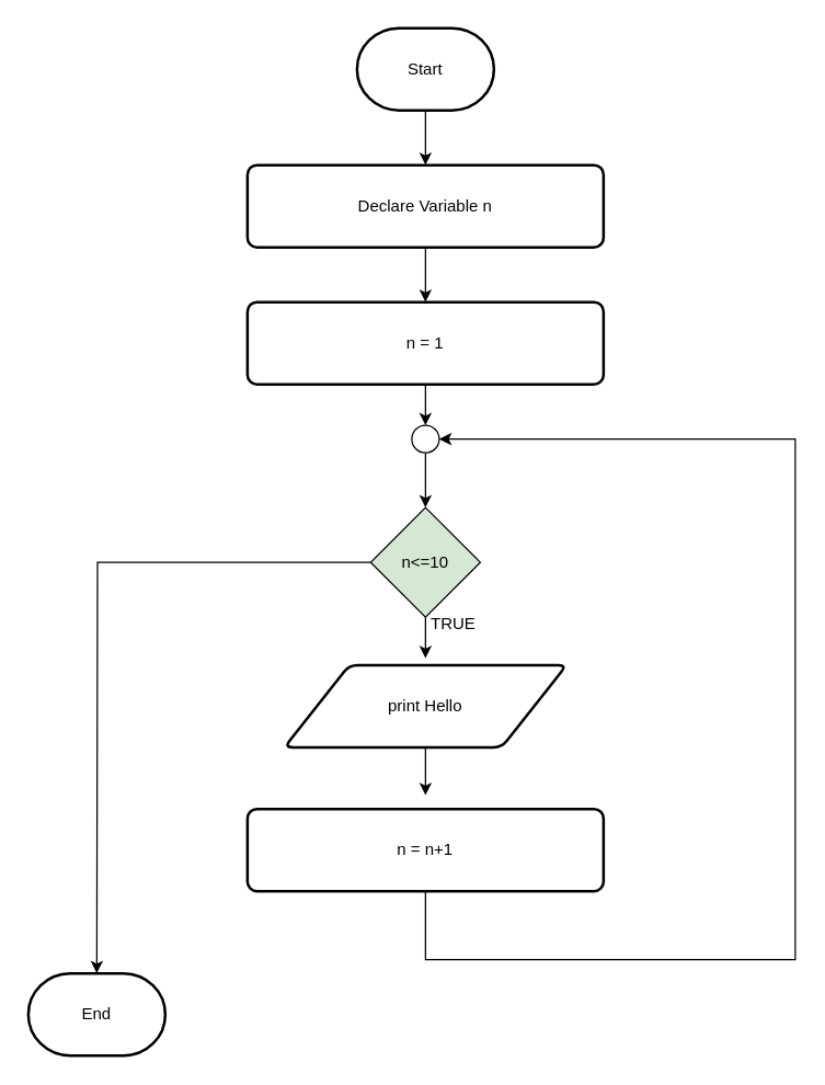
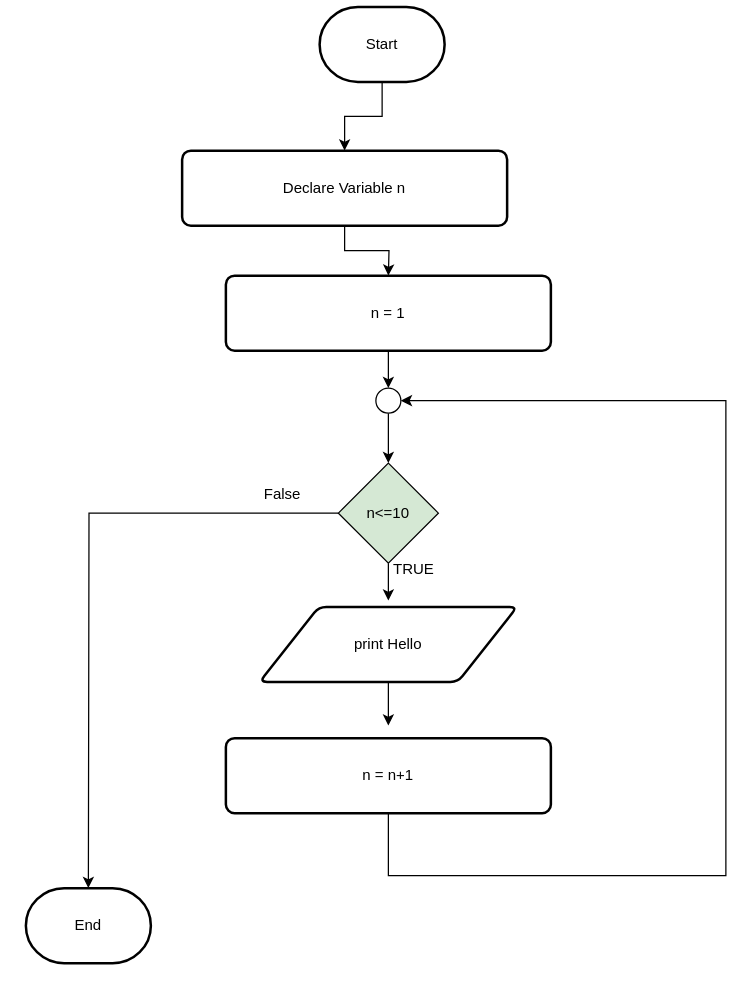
  <mxCell id="0" />
  <mxCell id="1" parent="0" />
  <mxCell id="2" style="edgeStyle=orthogonalEdgeStyle;rounded=0;orthogonalLoop=1;jettySize=auto;html=1;" edge="1" parent="1" source="3" target="5"><mxGeometry relative="1" as="geometry" /></mxCell>
- <mxCell id="3" value="Start" style="strokeWidth=2;html=1;shape=mxgraph.flowchart.terminator;whiteSpace=wrap;" vertex="1" parent="1"><mxGeometry x="260" y="20" width="100" height="60" as="geometry" /></mxCell>
+ <mxCell id="3" value="Start" style="strokeWidth=2;html=1;shape=mxgraph.flowchart.terminator;whiteSpace=wrap;" vertex="1" parent="1"><mxGeometry x="255" y="5" width="100" height="60" as="geometry" /></mxCell>
  <mxCell id="4" style="edgeStyle=orthogonalEdgeStyle;rounded=0;orthogonalLoop=1;jettySize=auto;html=1;" edge="1" parent="1" source="5"><mxGeometry relative="1" as="geometry"><mxPoint x="310" y="220" as="targetPoint" /></mxGeometry></mxCell>
- <mxCell id="5" value="Declare Variable n" style="rounded=1;whiteSpace=wrap;html=1;absoluteArcSize=1;arcSize=14;strokeWidth=2;" vertex="1" parent="1"><mxGeometry x="180" y="120" width="260" height="60" as="geometry" /></mxCell>
+ <mxCell id="5" value="Declare Variable n" style="rounded=1;whiteSpace=wrap;html=1;absoluteArcSize=1;arcSize=14;strokeWidth=2;" vertex="1" parent="1"><mxGeometry x="145" y="120" width="260" height="60" as="geometry" /></mxCell>
  <mxCell id="6" style="edgeStyle=orthogonalEdgeStyle;rounded=0;orthogonalLoop=1;jettySize=auto;html=1;" edge="1" parent="1" source="7" target="9"><mxGeometry relative="1" as="geometry" /></mxCell>
  <mxCell id="7" value="n = 1" style="rounded=1;whiteSpace=wrap;html=1;absoluteArcSize=1;arcSize=14;strokeWidth=2;" vertex="1" parent="1"><mxGeometry x="180" y="220" width="260" height="60" as="geometry" /></mxCell>
  <mxCell id="8" style="edgeStyle=orthogonalEdgeStyle;rounded=0;orthogonalLoop=1;jettySize=auto;html=1;" edge="1" parent="1" source="9"><mxGeometry relative="1" as="geometry"><mxPoint x="310" y="370" as="targetPoint" /></mxGeometry></mxCell>
  <mxCell id="9" value="" style="verticalLabelPosition=bottom;verticalAlign=top;html=1;shape=mxgraph.flowchart.on-page_reference;" vertex="1" parent="1"><mxGeometry x="300" y="310" width="20" height="20" as="geometry" /></mxCell>
  <mxCell id="10" style="edgeStyle=orthogonalEdgeStyle;rounded=0;orthogonalLoop=1;jettySize=auto;html=1;" edge="1" parent="1" source="12"><mxGeometry relative="1" as="geometry"><mxPoint x="310" y="480" as="targetPoint" /></mxGeometry></mxCell>
  <mxCell id="11" style="edgeStyle=orthogonalEdgeStyle;rounded=0;orthogonalLoop=1;jettySize=auto;html=1;" edge="1" parent="1" source="12"><mxGeometry relative="1" as="geometry"><mxPoint x="70" y="710" as="targetPoint" /></mxGeometry></mxCell>
  <mxCell id="12" value="n&amp;lt;=10" style="rhombus;whiteSpace=wrap;html=1;fillColor=#d5e8d4;" vertex="1" parent="1"><mxGeometry x="270" y="370" width="80" height="80" as="geometry" /></mxCell>
  <mxCell id="13" style="edgeStyle=orthogonalEdgeStyle;rounded=0;orthogonalLoop=1;jettySize=auto;html=1;" edge="1" parent="1" source="14"><mxGeometry relative="1" as="geometry"><mxPoint x="310" y="580" as="targetPoint" /></mxGeometry></mxCell>
  <mxCell id="14" value="print Hello" style="shape=parallelogram;html=1;strokeWidth=2;perimeter=parallelogramPerimeter;whiteSpace=wrap;rounded=1;arcSize=12;size=0.23;" vertex="1" parent="1"><mxGeometry x="207" y="485" width="206" height="60" as="geometry" /></mxCell>
  <mxCell id="15" value="n = n+1" style="rounded=1;whiteSpace=wrap;html=1;absoluteArcSize=1;arcSize=14;strokeWidth=2;" vertex="1" parent="1"><mxGeometry x="180" y="590" width="260" height="60" as="geometry" /></mxCell>
  <mxCell id="16" style="edgeStyle=orthogonalEdgeStyle;rounded=0;orthogonalLoop=1;jettySize=auto;html=1;entryX=1;entryY=0.5;entryDx=0;entryDy=0;entryPerimeter=0;" edge="1" parent="1" source="15" target="9"><mxGeometry relative="1" as="geometry"><Array as="points"><mxPoint x="310" y="700" /><mxPoint x="580" y="700" /><mxPoint x="580" y="320" /></Array></mxGeometry></mxCell>
  <mxCell id="17" value="End" style="strokeWidth=2;html=1;shape=mxgraph.flowchart.terminator;whiteSpace=wrap;" vertex="1" parent="1"><mxGeometry x="20" y="710" width="100" height="60" as="geometry" /></mxCell>
  <mxCell id="18" value="TRUE" style="text;html=1;align=center;verticalAlign=middle;resizable=0;points=[];autosize=1;strokeColor=none;fillColor=none;" vertex="1" parent="1"><mxGeometry x="300" y="440" width="60" height="30" as="geometry" /></mxCell>
+ <mxCell id="19" value="False" style="text;html=1;align=center;verticalAlign=middle;resizable=0;points=[];autosize=1;strokeColor=none;fillColor=none;" vertex="1" parent="1"><mxGeometry x="200" y="380" width="50" height="30" as="geometry" /></mxCell>
